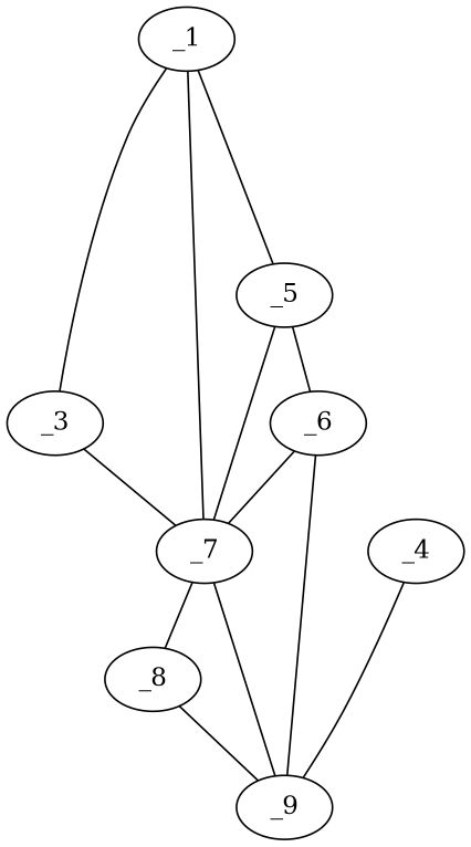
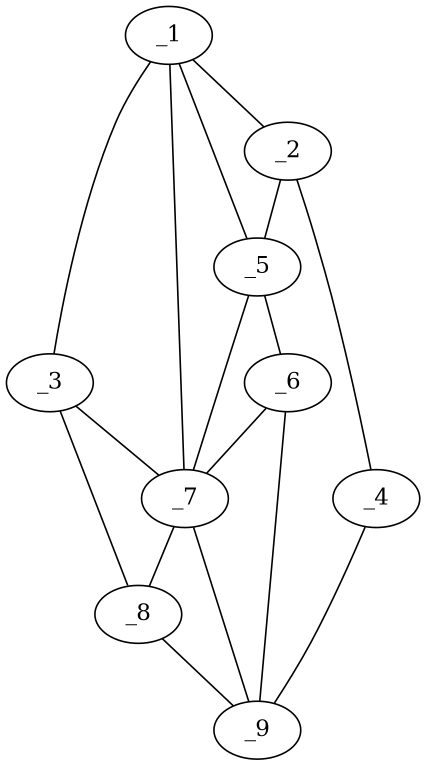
  graph {
    edge [valence=2]
    _1 [x=39 y=65]
+   _2 [x=42 y=7]
    _3 [x=54 y=125]
    _5 [x=82 y=28]
    _7 [x=90 y=66]
    _4 [x=79 y=6]
    _8 [x=115 y=112]
    _6 [x=88 y=33]
    _9 [x=116 y=81]
+   _1 -- _2 [valence=1]
    _1 -- _3
    _1 -- _5
    _1 -- _7
+   _2 -- _5
+   _2 -- _4 [valence=1]
    _3 -- _7
+   _3 -- _8 [valence=1]
    _5 -- _7 [valence=1]
    _5 -- _6
    _7 -- _8
    _7 -- _9 [valence=1]
    _4 -- _9 [valence=1]
    _8 -- _9 [valence=1]
    _6 -- _7
    _6 -- _9
  }
